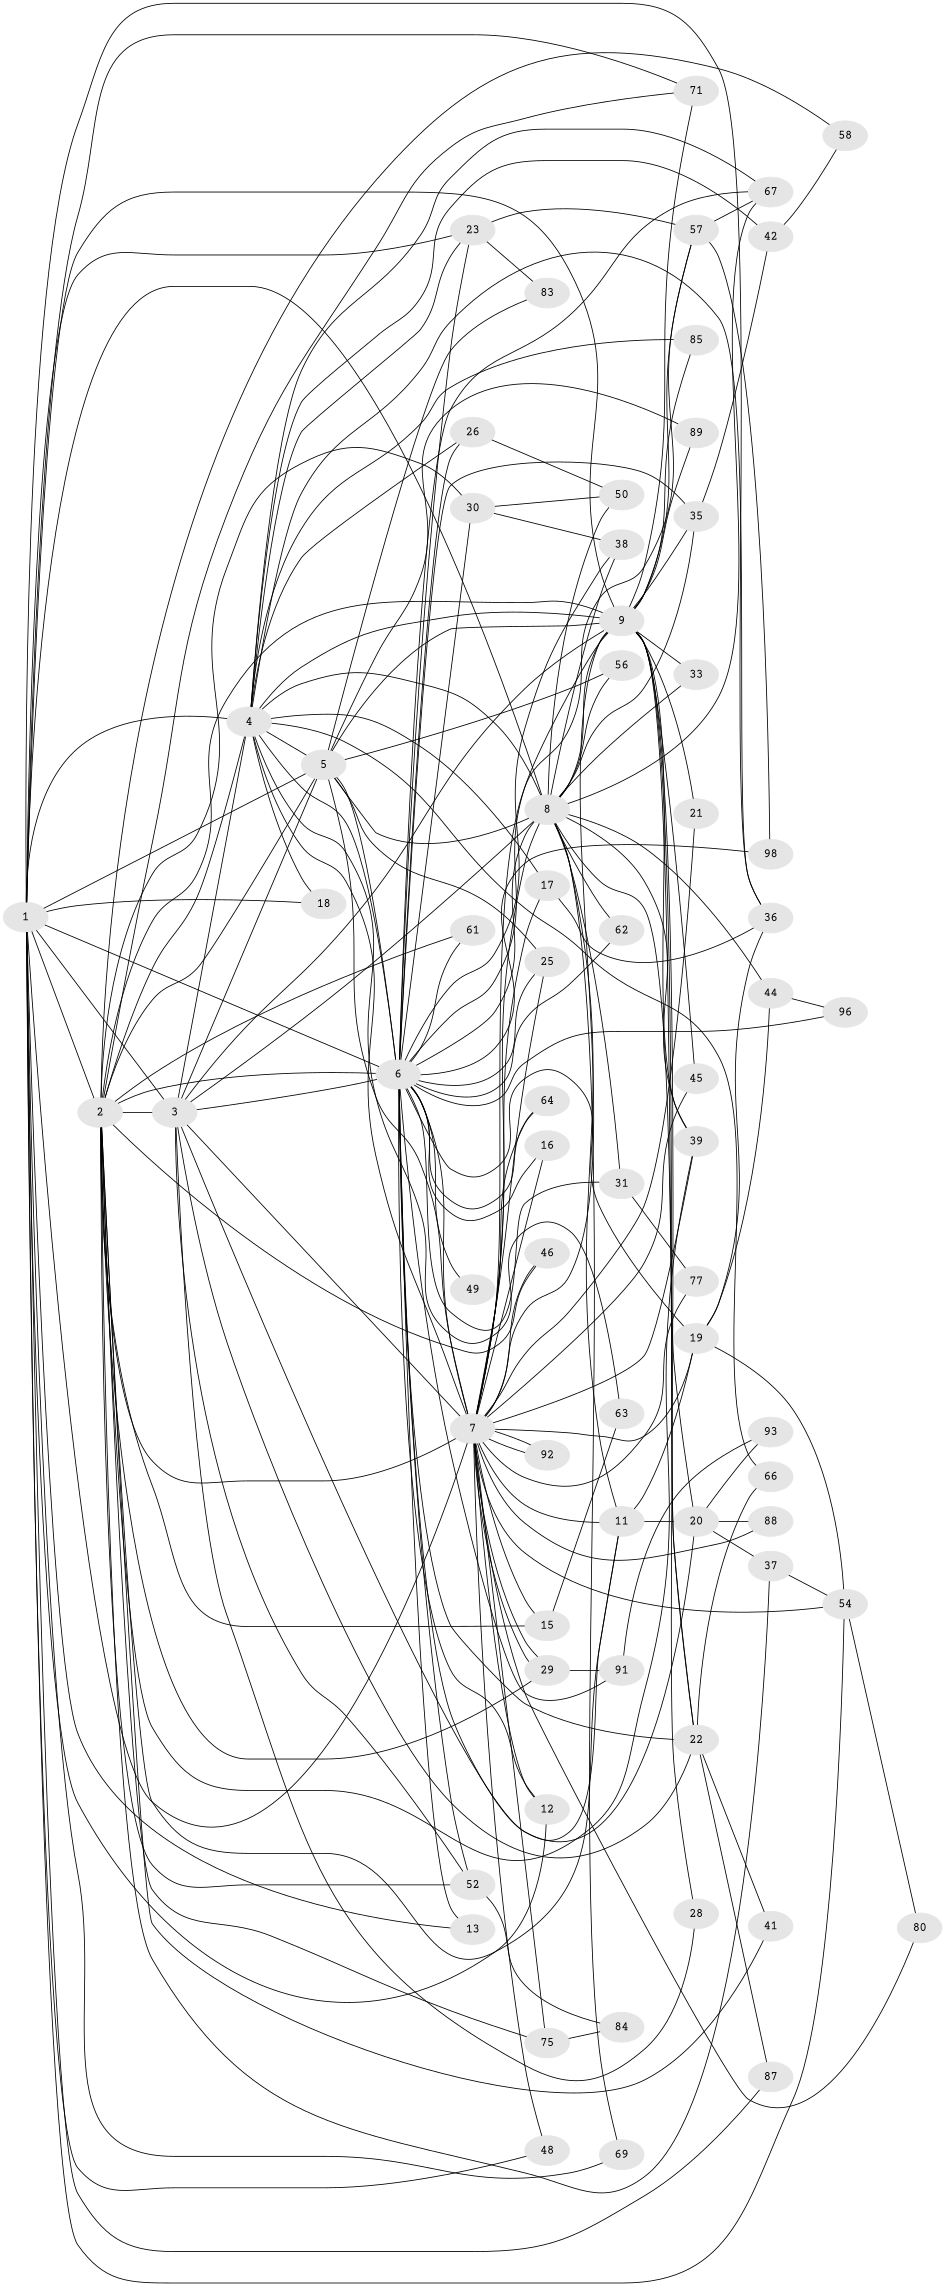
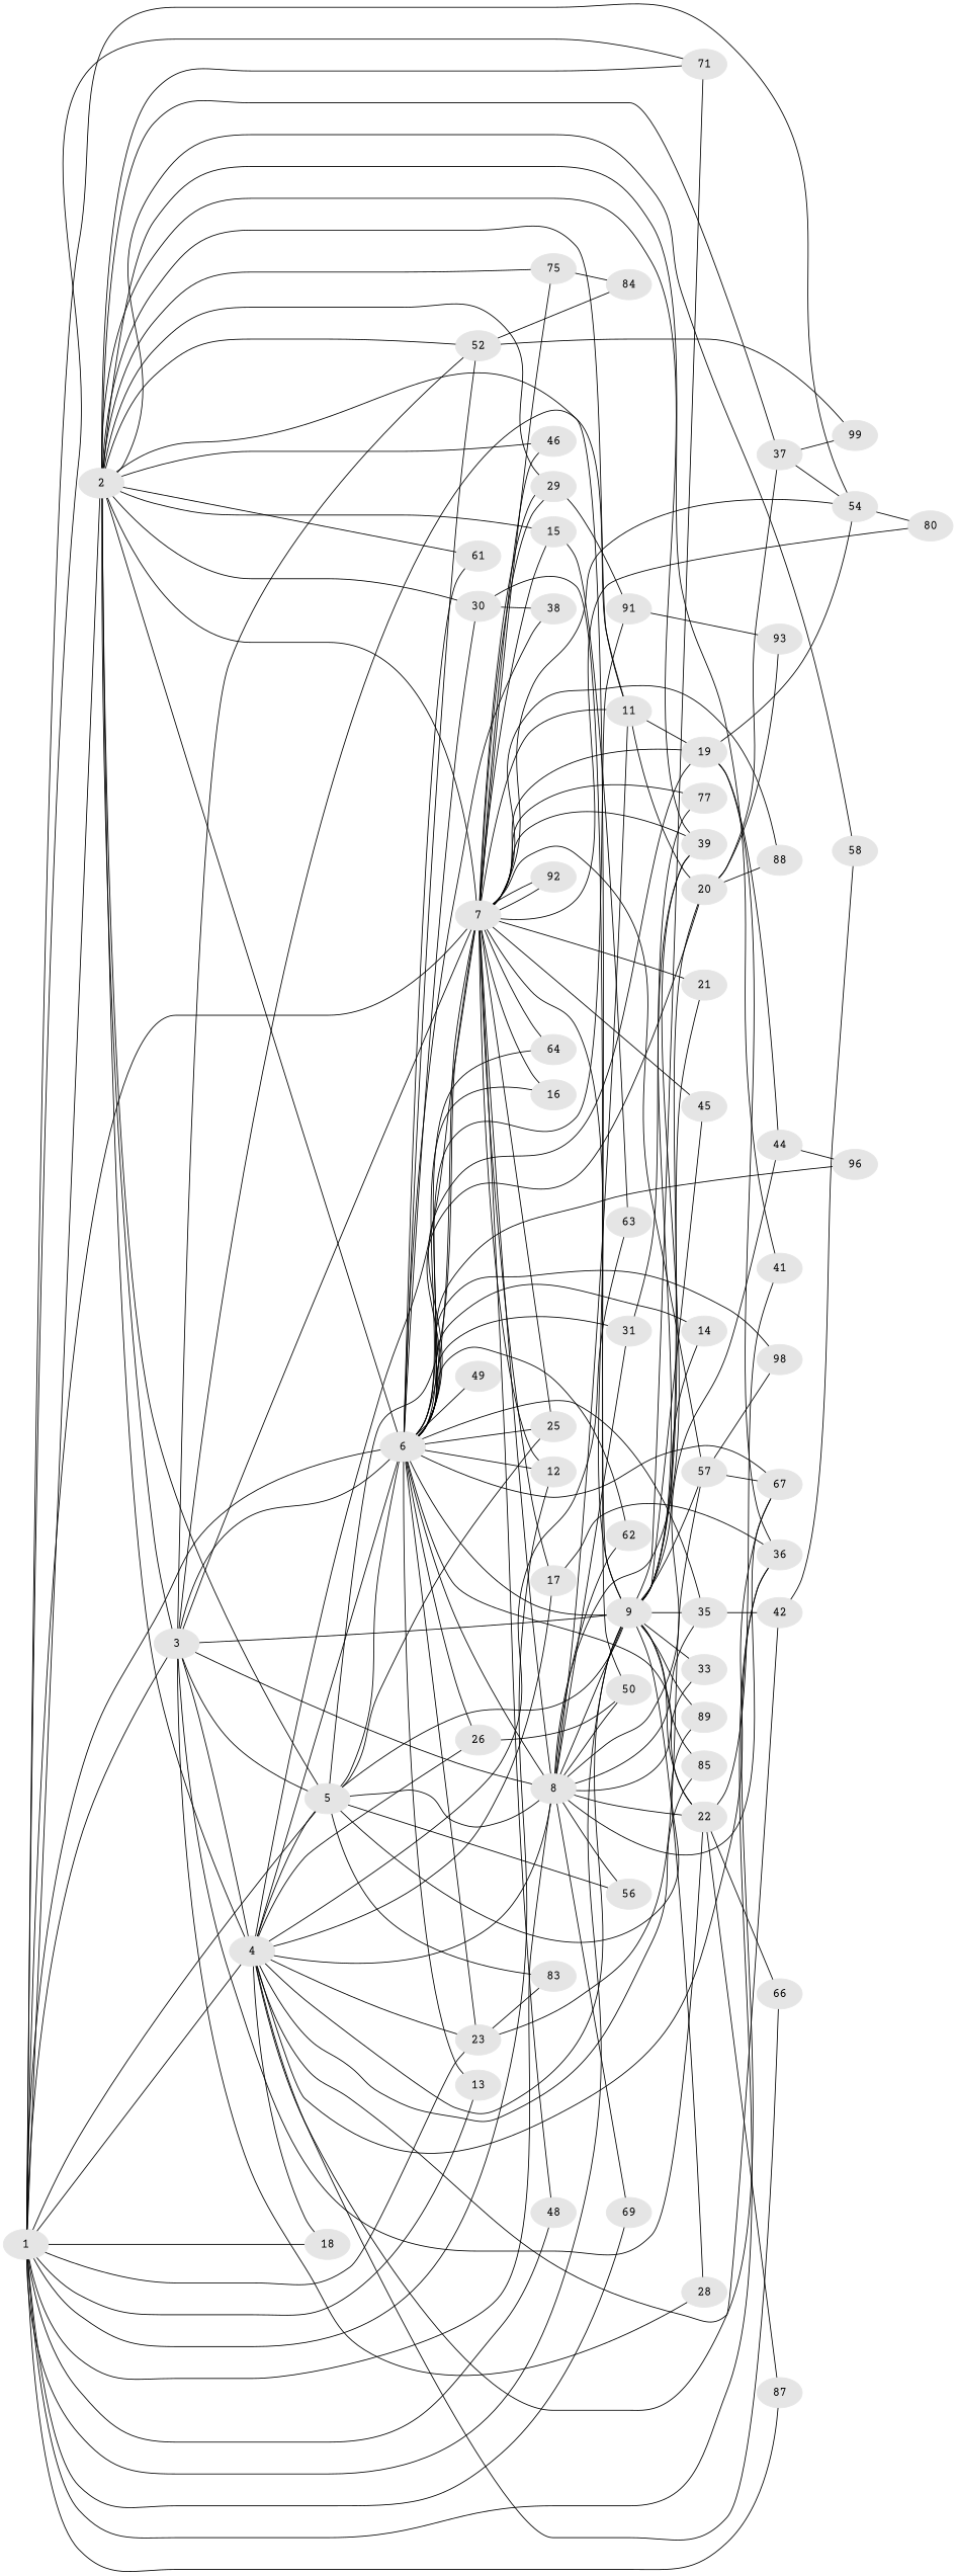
  graph {
    fontname="Courier Prime"
    rankdir=LR
    node [color=gray90 fontname="Courier Prime" style=filled]
    edge [fontname="Courier Prime"]
    1 [super="+47"]
    2 [super="+27"]
    3 [super="+74"]
    4 [super="+78"]
    5 [super="+95"]
    6 [super="+10"]
    7 [super="+100"]
    8 [super="+32"]
    9 [super="+50"]
    12 [super="+51"]
    13
    18 [super="+34"]
    23 [super="+24"]
    36 [super="+59"]
    48
    54 [super="+79"]
    69
    71 [super="+76"]
    87
    11 [super="+65"]
    15
    29 [super="+60"]
    30
    37 [super="+72"]
    39 [super="+68"]
    41
    46
    52 [super="+90"]
    58
    61
    75
    22 [super="+73"]
    28
    17 [super="+86"]
    26
    42
    n37 [label=63]
    66
    67 [super="+97"]
    n40 [label=85]
    25 [super="+53"]
    56
    83
    89
+   14
    16
    19 [super="+63"]
    20 [super="+40"]
    31
    35 [super="+70"]
    38 [super="+85"]
    49
    62
    64
    91
    96
    98
    21
    45
    57 [super="+82"]
    77
    80
    88
    92
    33
    44
    n67 [label=50 super="+94"]
+   99
    84
    93
    1 -- 2
    1 -- 3
    1 -- 4
    1 -- 5
    1 -- 6 [weight=2]
    1 -- 7
    1 -- 8 [weight=2]
    1 -- 9
    1 -- 12
    1 -- 13
    1 -- 18 [weight=2]
    1 -- 23
    1 -- 36
    1 -- 48
    1 -- 54
    1 -- 69
    1 -- 71
    1 -- 87
    2 -- 3
    2 -- 4
    2 -- 5 [weight=2]
    2 -- 6 [weight=2]
    2 -- 7 [weight=2]
    2 -- 9
    2 -- 71
    2 -- 11
    2 -- 15
    2 -- 29
    2 -- 30
    2 -- 37
    2 -- 39
    2 -- 41
    2 -- 46
    2 -- 52
    2 -- 58
    2 -- 61
    2 -- 75
    3 -- 4
    3 -- 5
    3 -- 6 [weight=2]
    3 -- 7
    3 -- 8 [weight=2]
    3 -- 9
    3 -- 11
    3 -- 52
    3 -- 22
    3 -- 28
    4 -- 5
    4 -- 6 [weight=2]
    4 -- 7
    4 -- 8
    4 -- 9
    4 -- 18
    4 -- 23
    4 -- 36
    4 -- 17
    4 -- 26
    4 -- 42
    4 -- n37
    4 -- 66
    4 -- 67
    4 -- n40
    5 -- 6 [weight=2]
    5 -- 7
    5 -- 8
    5 -- 9
    5 -- 25
    5 -- 56
    5 -- 83
    5 -- 89
    6 -- 7 [weight=2]
    6 -- 8 [weight=2]
    6 -- 9 [weight=2]
    6 -- 12
    6 -- 13
    6 -- 23
    6 -- 30
    6 -- 52
    6 -- 61
    6 -- 22
    6 -- 26
    6 -- 67
    6 -- 25
+   6 -- 14
    6 -- 16
    6 -- 19
    6 -- 20
    6 -- 31
    6 -- 35
    6 -- 38
    6 -- 49 [weight=2]
    6 -- 62
    6 -- 64
    6 -- 91
    6 -- 96
    6 -- 98
    7 -- 8
    7 -- 9
    7 -- 12
    7 -- 48
    7 -- 54
    7 -- 11
    7 -- 15
    7 -- 29
    7 -- 29
    7 -- 39
    7 -- 46
    7 -- 75
    7 -- 17
    7 -- 25
    7 -- 16
    7 -- 19
    7 -- 64
    7 -- 21
    7 -- 45
    7 -- 57
    7 -- 77
    7 -- 80
    7 -- 88
    7 -- 92
    7 -- 92
    8 -- 9
    8 -- 69
    8 -- 11
    8 -- 39
    8 -- 22
    8 -- 67
    8 -- 56
    8 -- 31
    8 -- 35
-   8 -- 38
    8 -- 62
    8 -- 33
    8 -- 44
    8 -- n67
    9 -- 71
    9 -- 39
    9 -- 22
    9 -- 28
    9 -- n40
    9 -- 89
+   9 -- 14
    9 -- 20
    9 -- 35
    9 -- 21
    9 -- 45
    9 -- 57
    9 -- 33
    23 -- 83
    23 -- 57
    54 -- 80
    11 -- 19
    11 -- 20
    15 -- n37
    29 -- 91
    30 -- 38
    30 -- n67
    37 -- 54
+   37 -- 99
+   52 -- 99
    52 -- 84
    75 -- 84
    22 -- 87
    22 -- 41
    22 -- 66
    17 -- 36
    26 -- n67
    42 -- 58
    19 -- 36
    19 -- 54
    19 -- 44
    20 -- 37
    20 -- 88
    20 -- 93
    31 -- 77
    35 -- 42
    91 -- 93
    57 -- 67
    57 -- 98
    44 -- 96
  }
